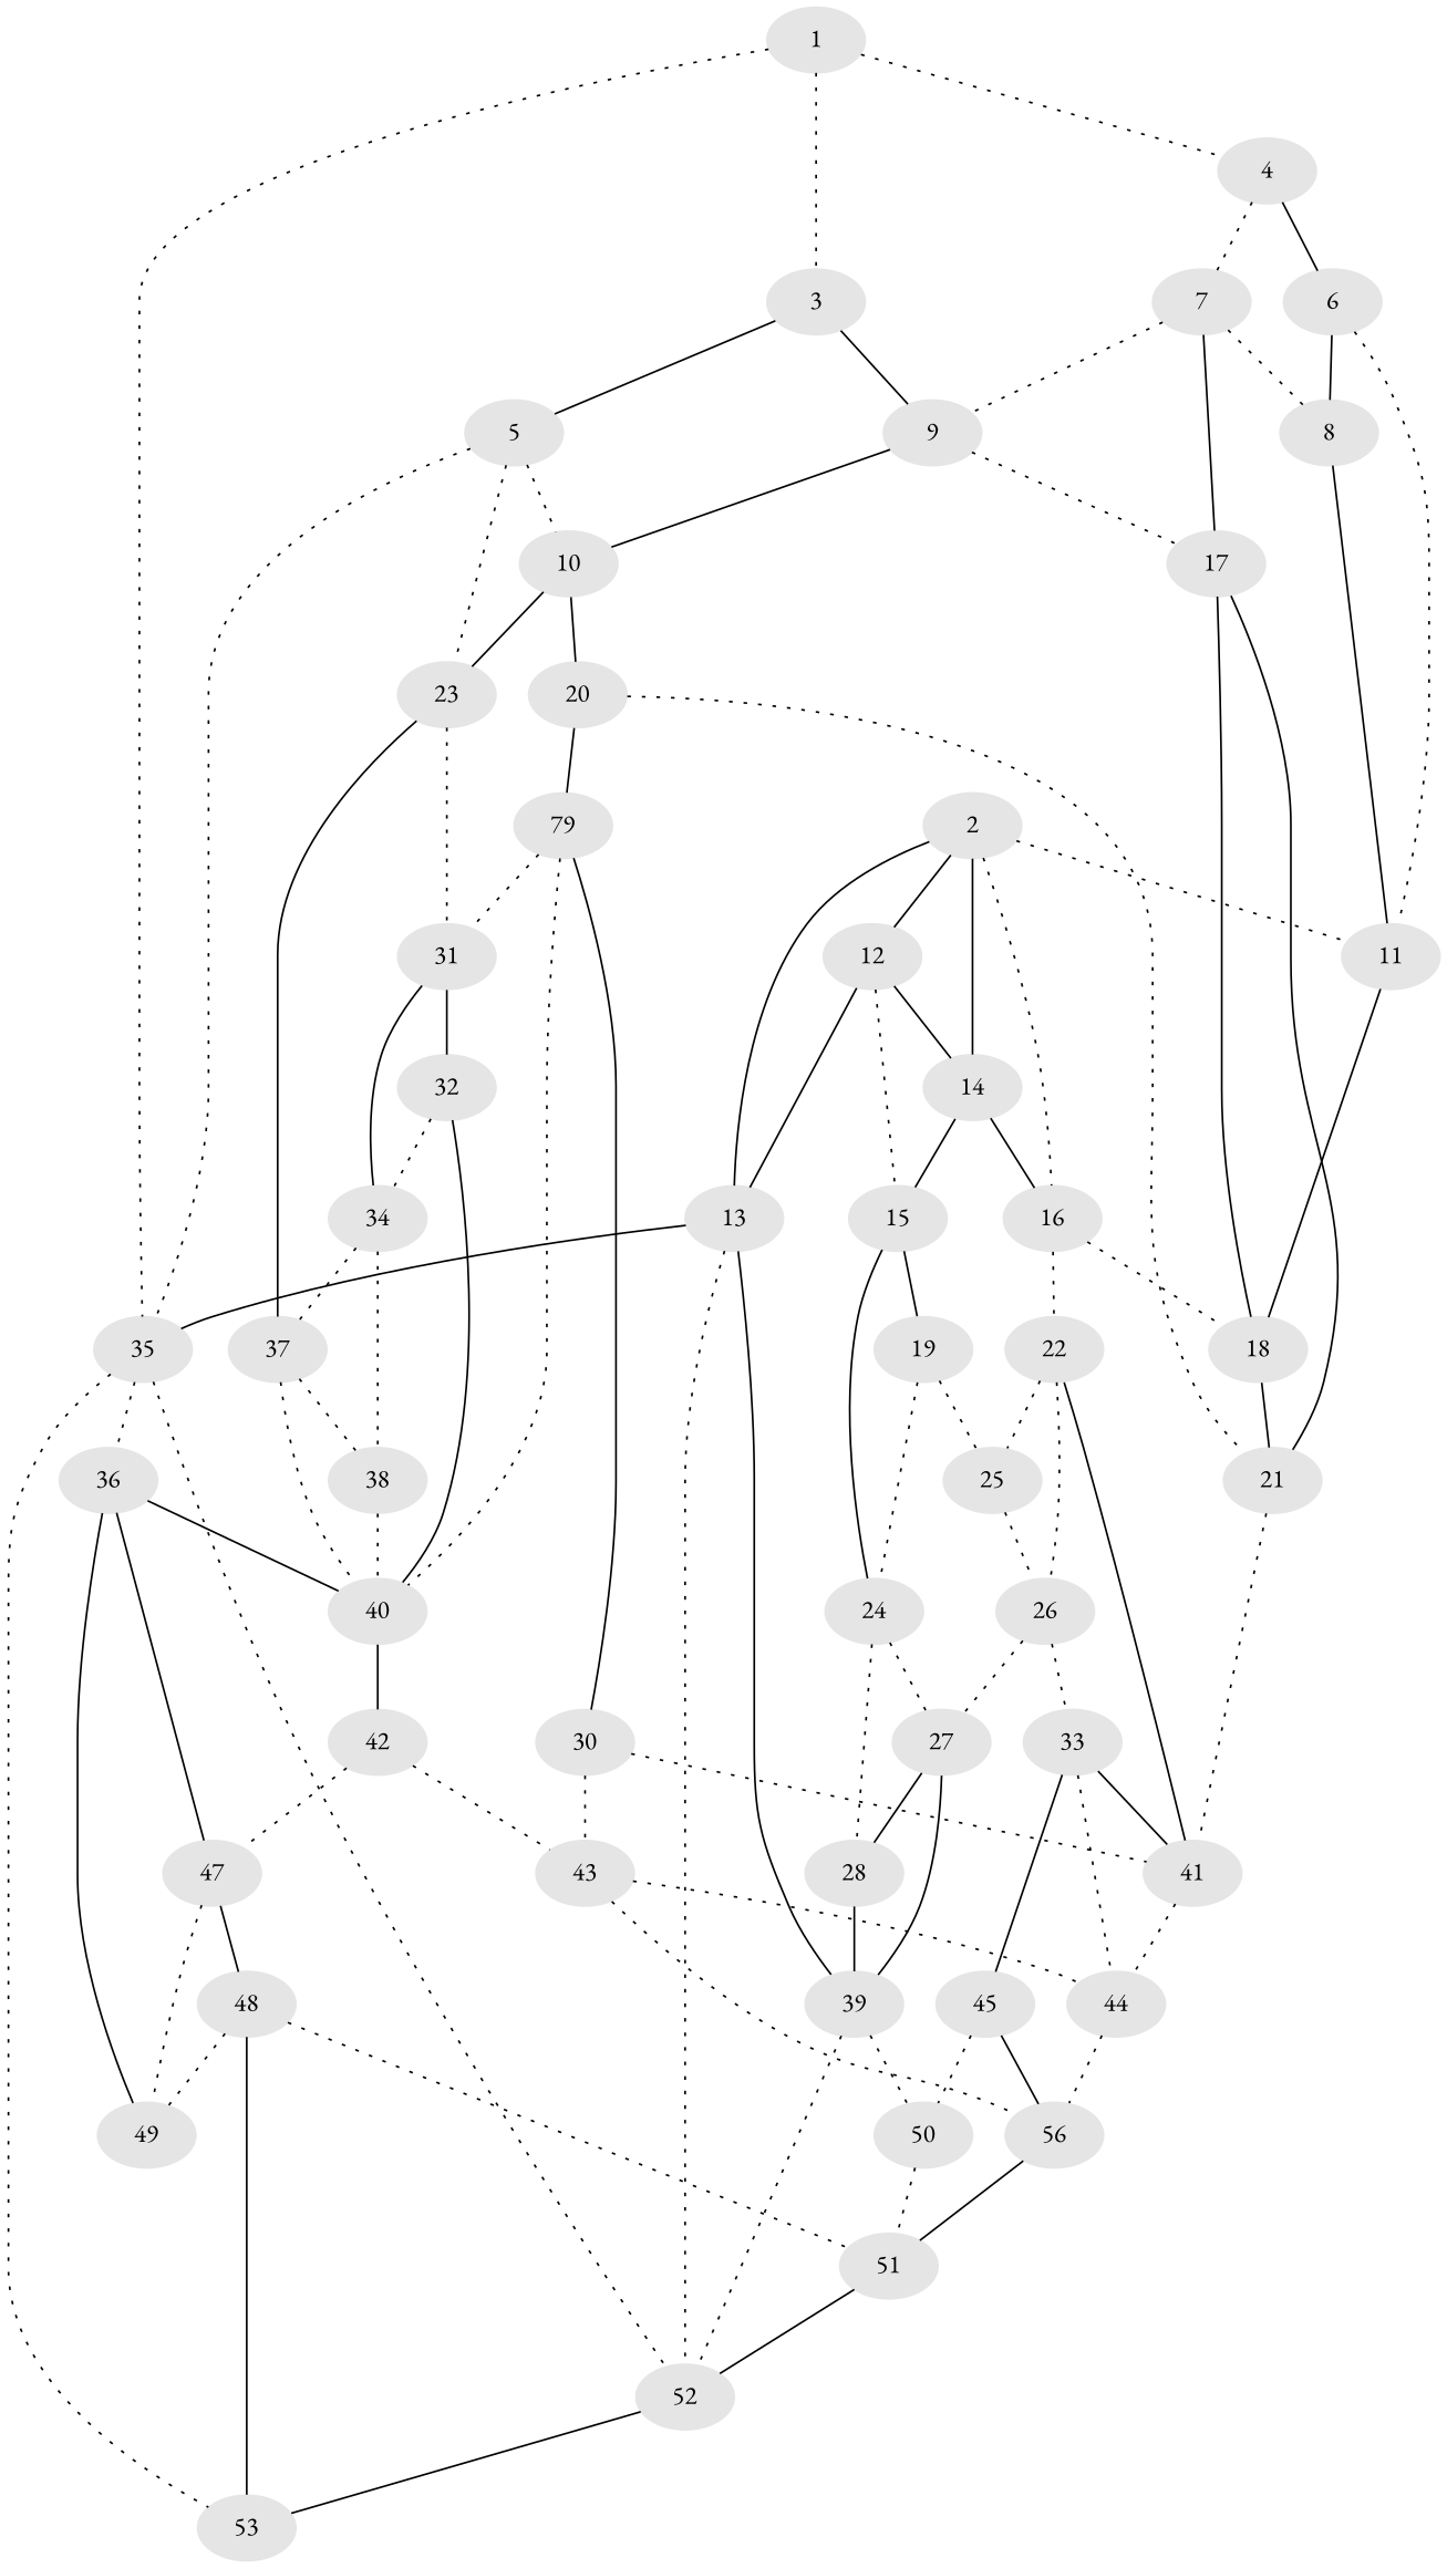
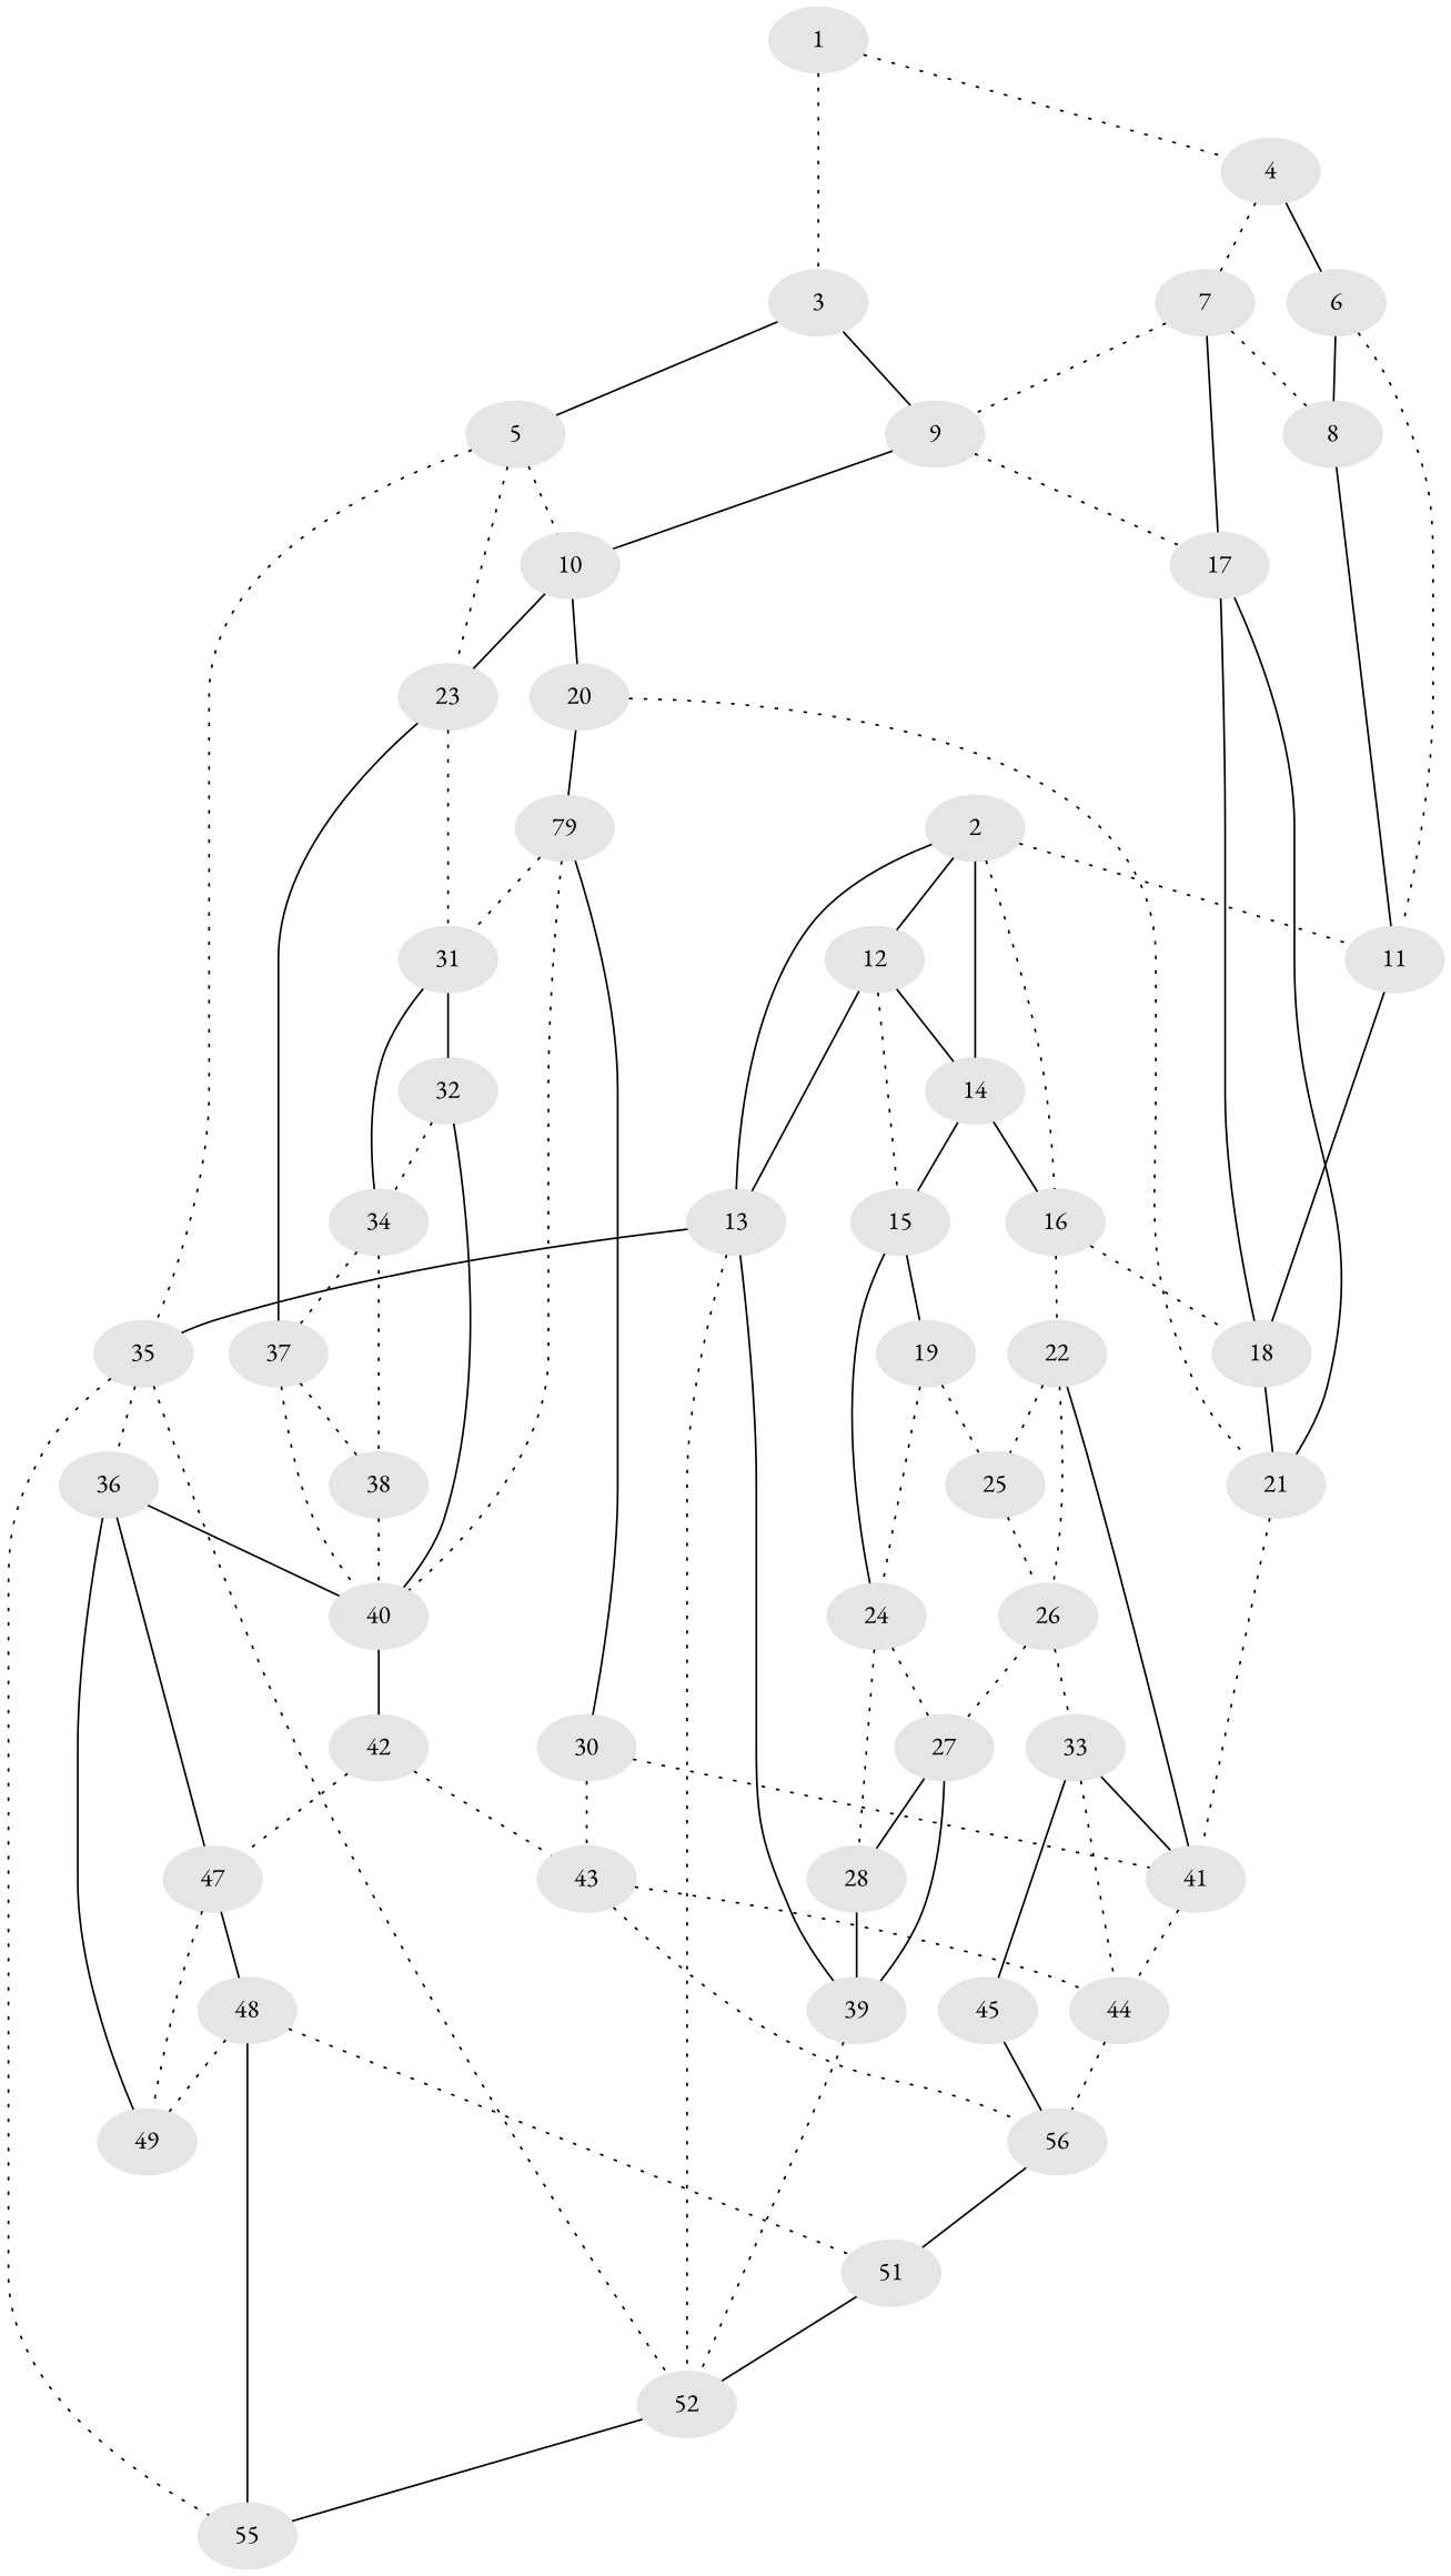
  graph {
    fontname="EB Garamond"
    node [color=gray90 fontname="EB Garamond" style=filled]
    edge [fontname="EB Garamond" style=dotted weight=1.0]
    1
    3
    4
    35
    5
    9
    6
    7
    52
    36
-   53
+   53 [label=55]
    2
    11
    12
    13
    14
    16
    18
    15
    39
    22
    10
    23
    17
    8
    20
    31
    37
    21
    n30 [label=79]
    19
    24
-   50
    25
    27
    28
    41
    26
    30
    40
    44
    33
    32
    34
    38
    45
    43
    42
    n49 [label=56]
    47
    49
    48
    51
    1 -- 3
    1 -- 4
-   1 -- 35
    3 -- 5 [style=solid]
    3 -- 9 [style=solid]
    4 -- 6 [style=solid weight=2.0]
    4 -- 7
    35 -- 52
    35 -- 36
    35 -- 53
    5 -- 35
    5 -- 10
    5 -- 23
    9 -- 10 [style=solid]
    9 -- 17
    6 -- 11
    6 -- 8 [style=solid]
    7 -- 9
    7 -- 17 [style=solid]
    7 -- 8
    52 -- 53 [style=solid]
    36 -- 40 [style=solid]
    36 -- 47 [style=solid]
    36 -- 49 [style=solid]
    2 -- 11
    2 -- 12 [style=solid]
    2 -- 13 [style=solid]
    2 -- 14 [style=solid]
    2 -- 16
    11 -- 18 [style=solid]
    12 -- 13 [style=solid]
    12 -- 14 [style=solid]
    12 -- 15
    13 -- 35 [style=solid]
    13 -- 52
    13 -- 39 [style=solid]
    14 -- 16 [style=solid]
    14 -- 15 [style=solid]
    16 -- 18
    16 -- 22
    18 -- 21 [style=solid]
    15 -- 19 [style=solid]
    15 -- 24 [style=solid]
    39 -- 52
-   39 -- 50
    22 -- 25
    22 -- 41 [style=solid]
    22 -- 26
    10 -- 23 [style=solid]
    10 -- 20 [style=solid]
    23 -- 31
    23 -- 37 [style=solid]
    17 -- 18 [style=solid]
    17 -- 21 [style=solid]
    8 -- 11 [style=solid]
    20 -- 21
    20 -- n30 [style=solid]
    31 -- 32 [style=solid]
    31 -- 34 [style=solid]
    37 -- 40
    37 -- 38
    21 -- 41
    n30 -- 31
    n30 -- 30 [style=solid]
    n30 -- 40
    19 -- 24
    19 -- 25 [weight=2.0]
    24 -- 27
    24 -- 28
-   50 -- 51
    25 -- 26
    27 -- 39 [style=solid]
    27 -- 28 [style=solid]
    28 -- 39 [style=solid weight=2.0]
    41 -- 44
    26 -- 27
    26 -- 33
    30 -- 41 [weight=2.0]
    30 -- 43
    40 -- 42 [style=solid]
    44 -- n49
    33 -- 41 [style=solid]
    33 -- 44
    33 -- 45 [style=solid]
    32 -- 40 [style=solid]
    32 -- 34
    34 -- 37
    34 -- 38
    38 -- 40
-   45 -- 50 [weight=2.0]
    45 -- n49 [style=solid]
    43 -- 44
    43 -- n49
    42 -- 43
    42 -- 47
    n49 -- 51 [style=solid]
    47 -- 49
    47 -- 48 [style=solid]
    48 -- 53 [style=solid]
    48 -- 49
    48 -- 51
    51 -- 52 [style=solid]
  }
